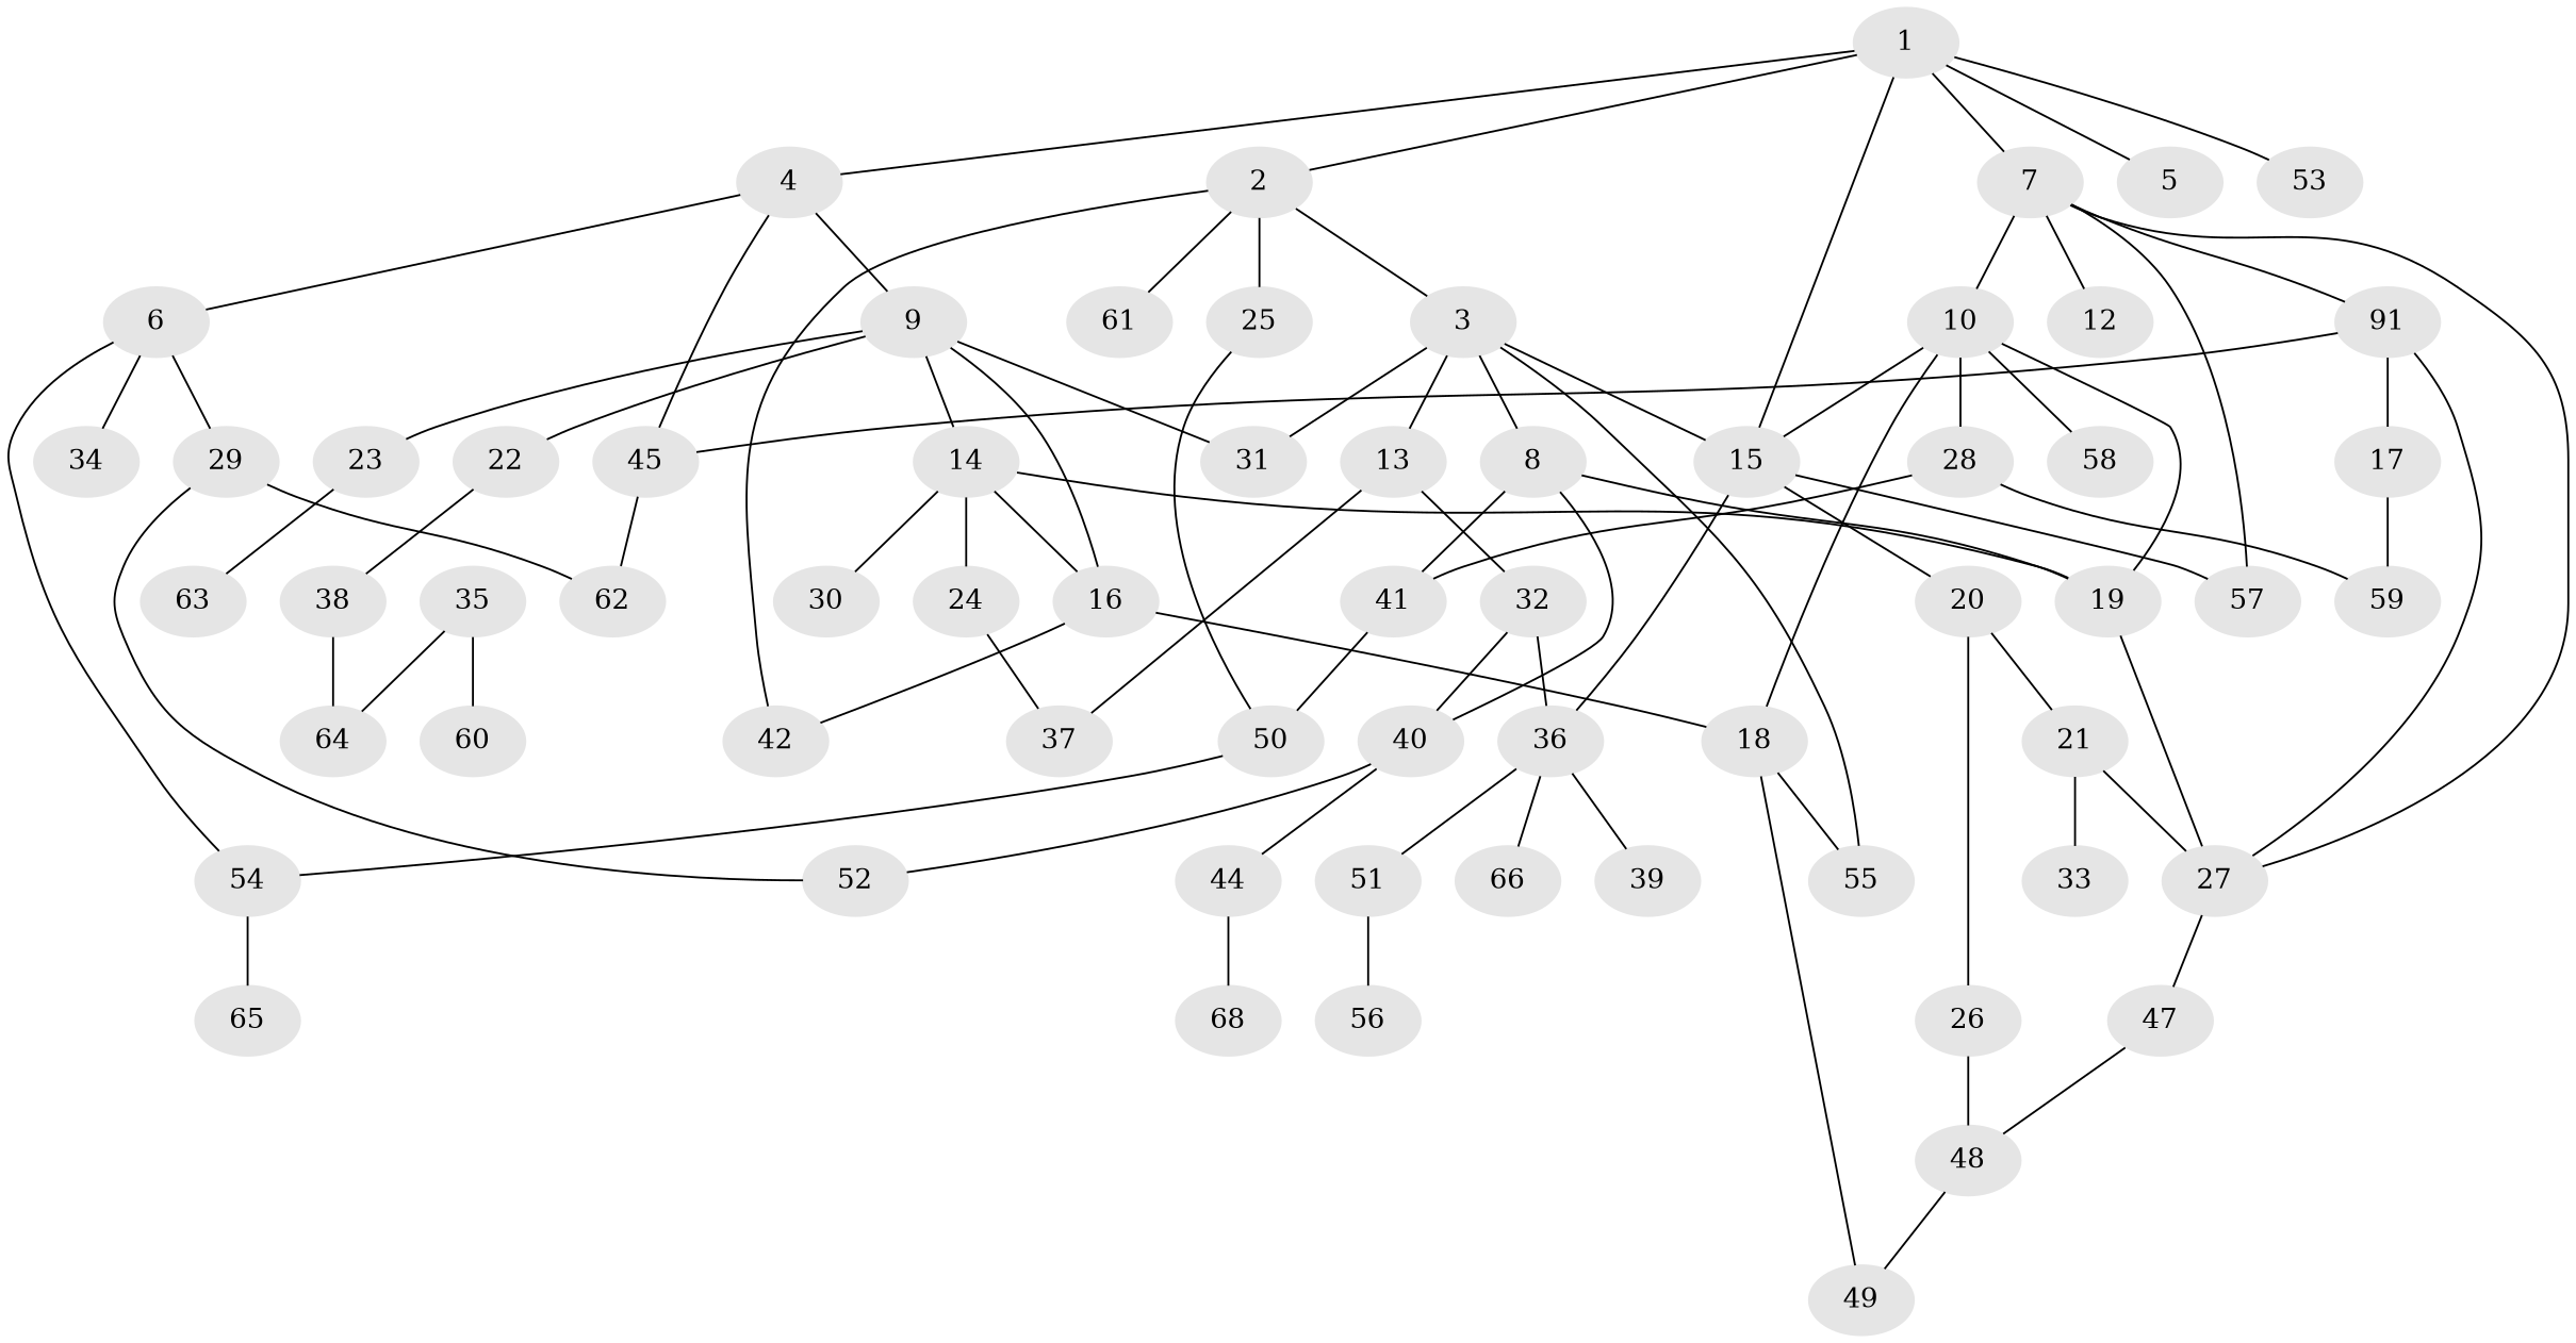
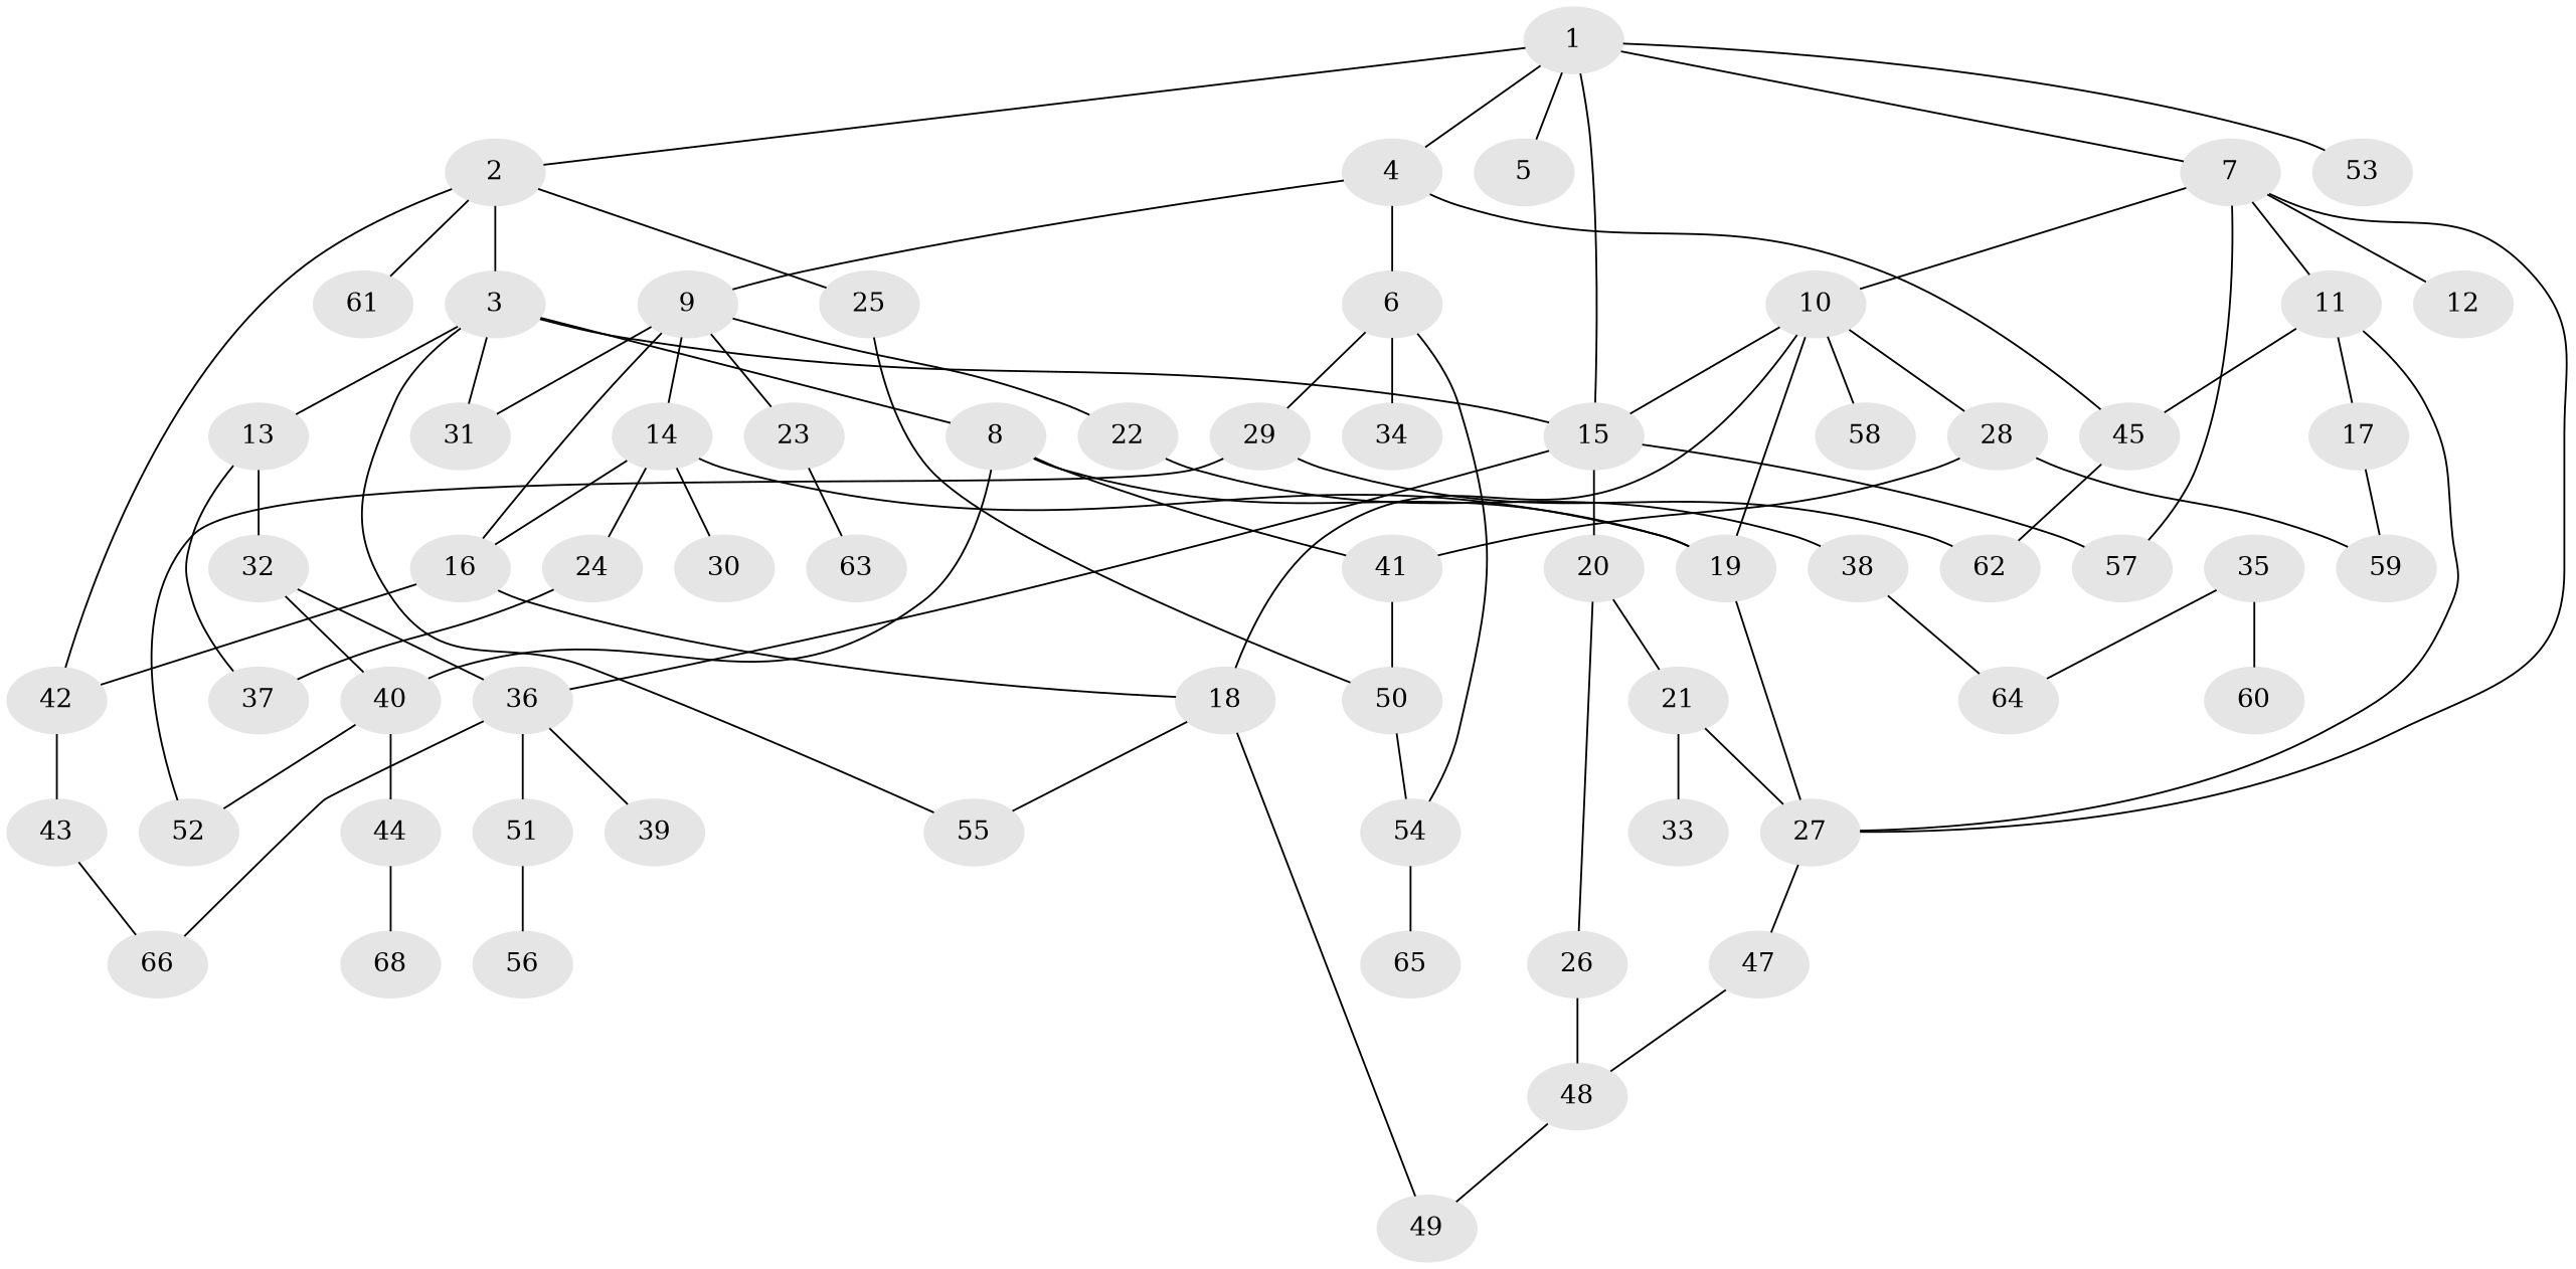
  graph {
    node [color=gray90 style=filled]
    1
    2
    4
    5
    7
    15
    53
    3
    25
    42
    61
    6
    9
    45
    10
-   11 [label=91]
+   11
    12
    27
    57
    20
    36
    8
    13
    31
    55
    50
    28
    41
    59
+   43
    19
    40
    32
    37
    29
    34
    54
    14
    16
    22
    23
    35
    60
    64
    62
    52
    65
    18
    58
    17
    47
    44
    24
    30
    38
    63
    49
    21
    26
    39
    51
    66
    33
    48
    56
    68
    1 -- 2
    1 -- 4
    1 -- 5
    1 -- 7
    1 -- 15
    1 -- 53
    2 -- 3
    2 -- 25
    2 -- 42
    2 -- 61
    4 -- 6
    4 -- 9
    4 -- 45
    7 -- 10
    7 -- 11
    7 -- 12
    7 -- 27
    7 -- 57
    15 -- 57
    15 -- 20
    15 -- 36
    3 -- 15
    3 -- 8
    3 -- 13
    3 -- 31
    3 -- 55
    25 -- 50
+   42 -- 43
    6 -- 29
    6 -- 34
    6 -- 54
    9 -- 31
    9 -- 14
    9 -- 16
    9 -- 22
    9 -- 23
    45 -- 62
    10 -- 15
    10 -- 28
    10 -- 19
    10 -- 18
    10 -- 58
    11 -- 45
    11 -- 27
    11 -- 17
    27 -- 47
    20 -- 21
    20 -- 26
    36 -- 39
    36 -- 51
    36 -- 66
    8 -- 41
    8 -- 19
    8 -- 40
    13 -- 32
    13 -- 37
    50 -- 54
    28 -- 41
    28 -- 59
    41 -- 50
+   43 -- 66
    19 -- 27
    40 -- 52
    40 -- 44
    32 -- 36
    32 -- 40
    29 -- 62
    29 -- 52
    54 -- 65
    14 -- 19
    14 -- 16
    14 -- 24
    14 -- 30
    16 -- 42
    16 -- 18
    22 -- 38
    23 -- 63
    35 -- 60
    35 -- 64
    18 -- 55
    18 -- 49
    17 -- 59
    47 -- 48
    44 -- 68
    24 -- 37
    38 -- 64
    21 -- 27
    21 -- 33
    26 -- 48
    51 -- 56
    48 -- 49
  }
